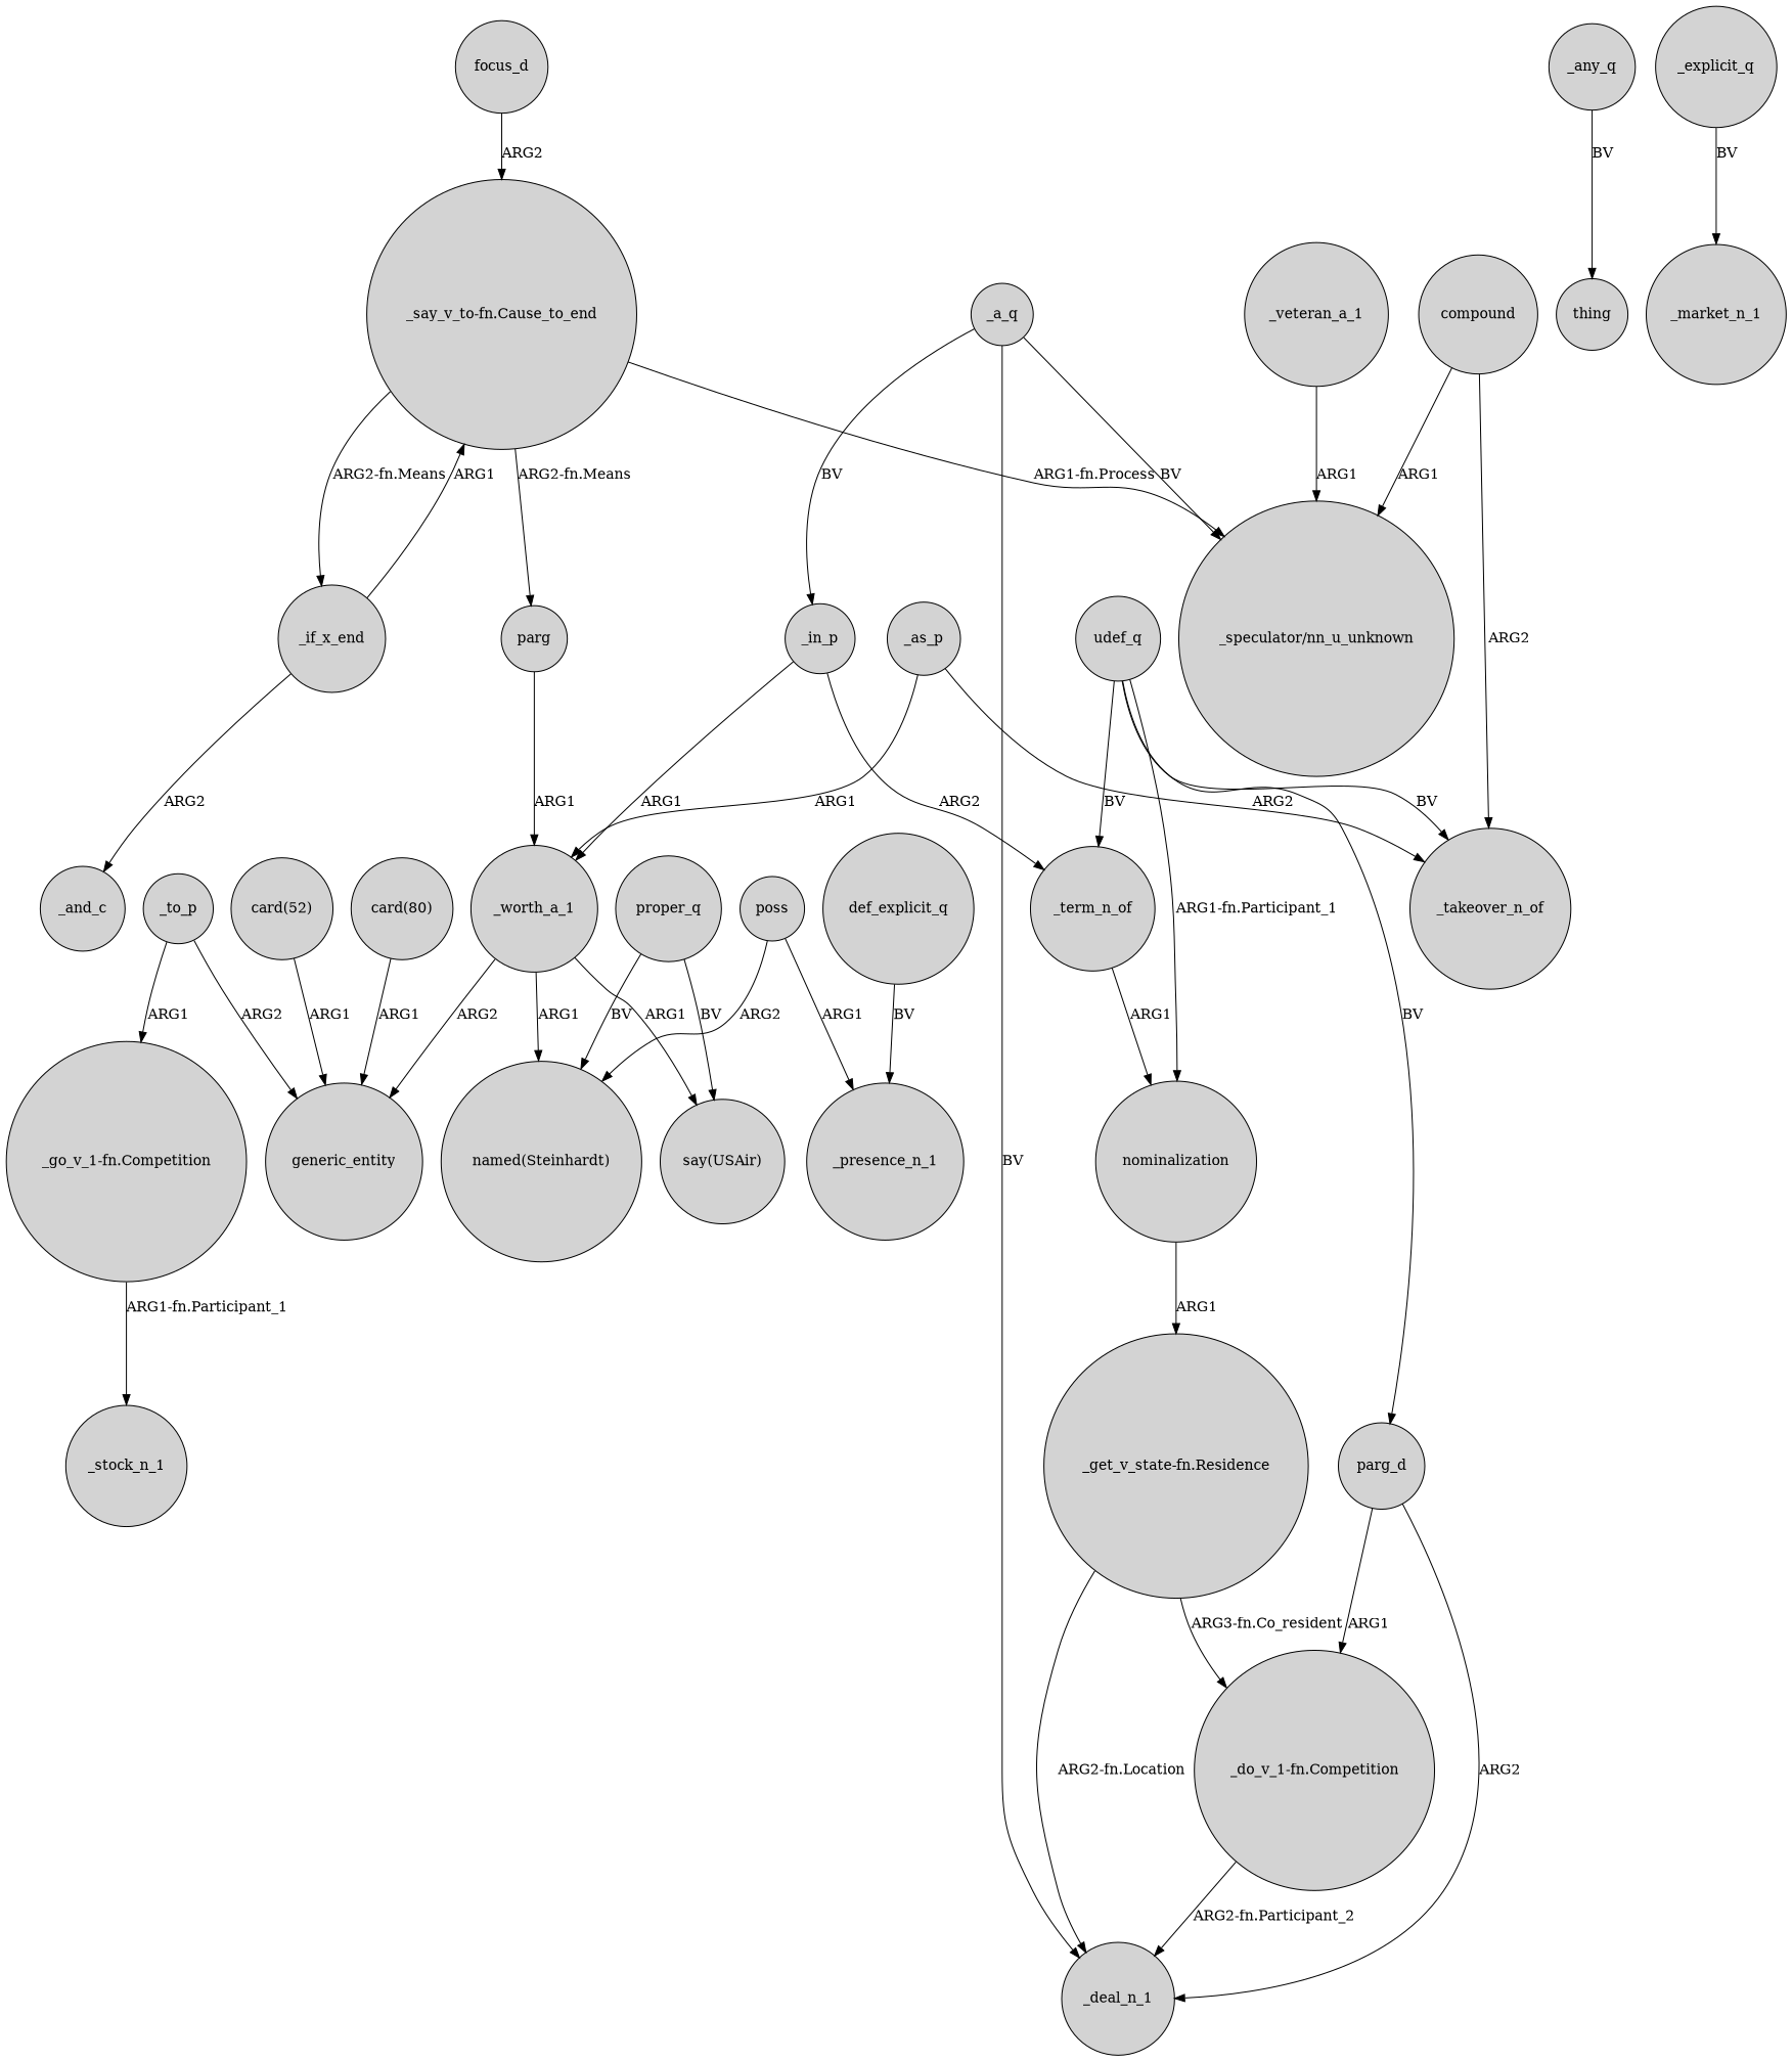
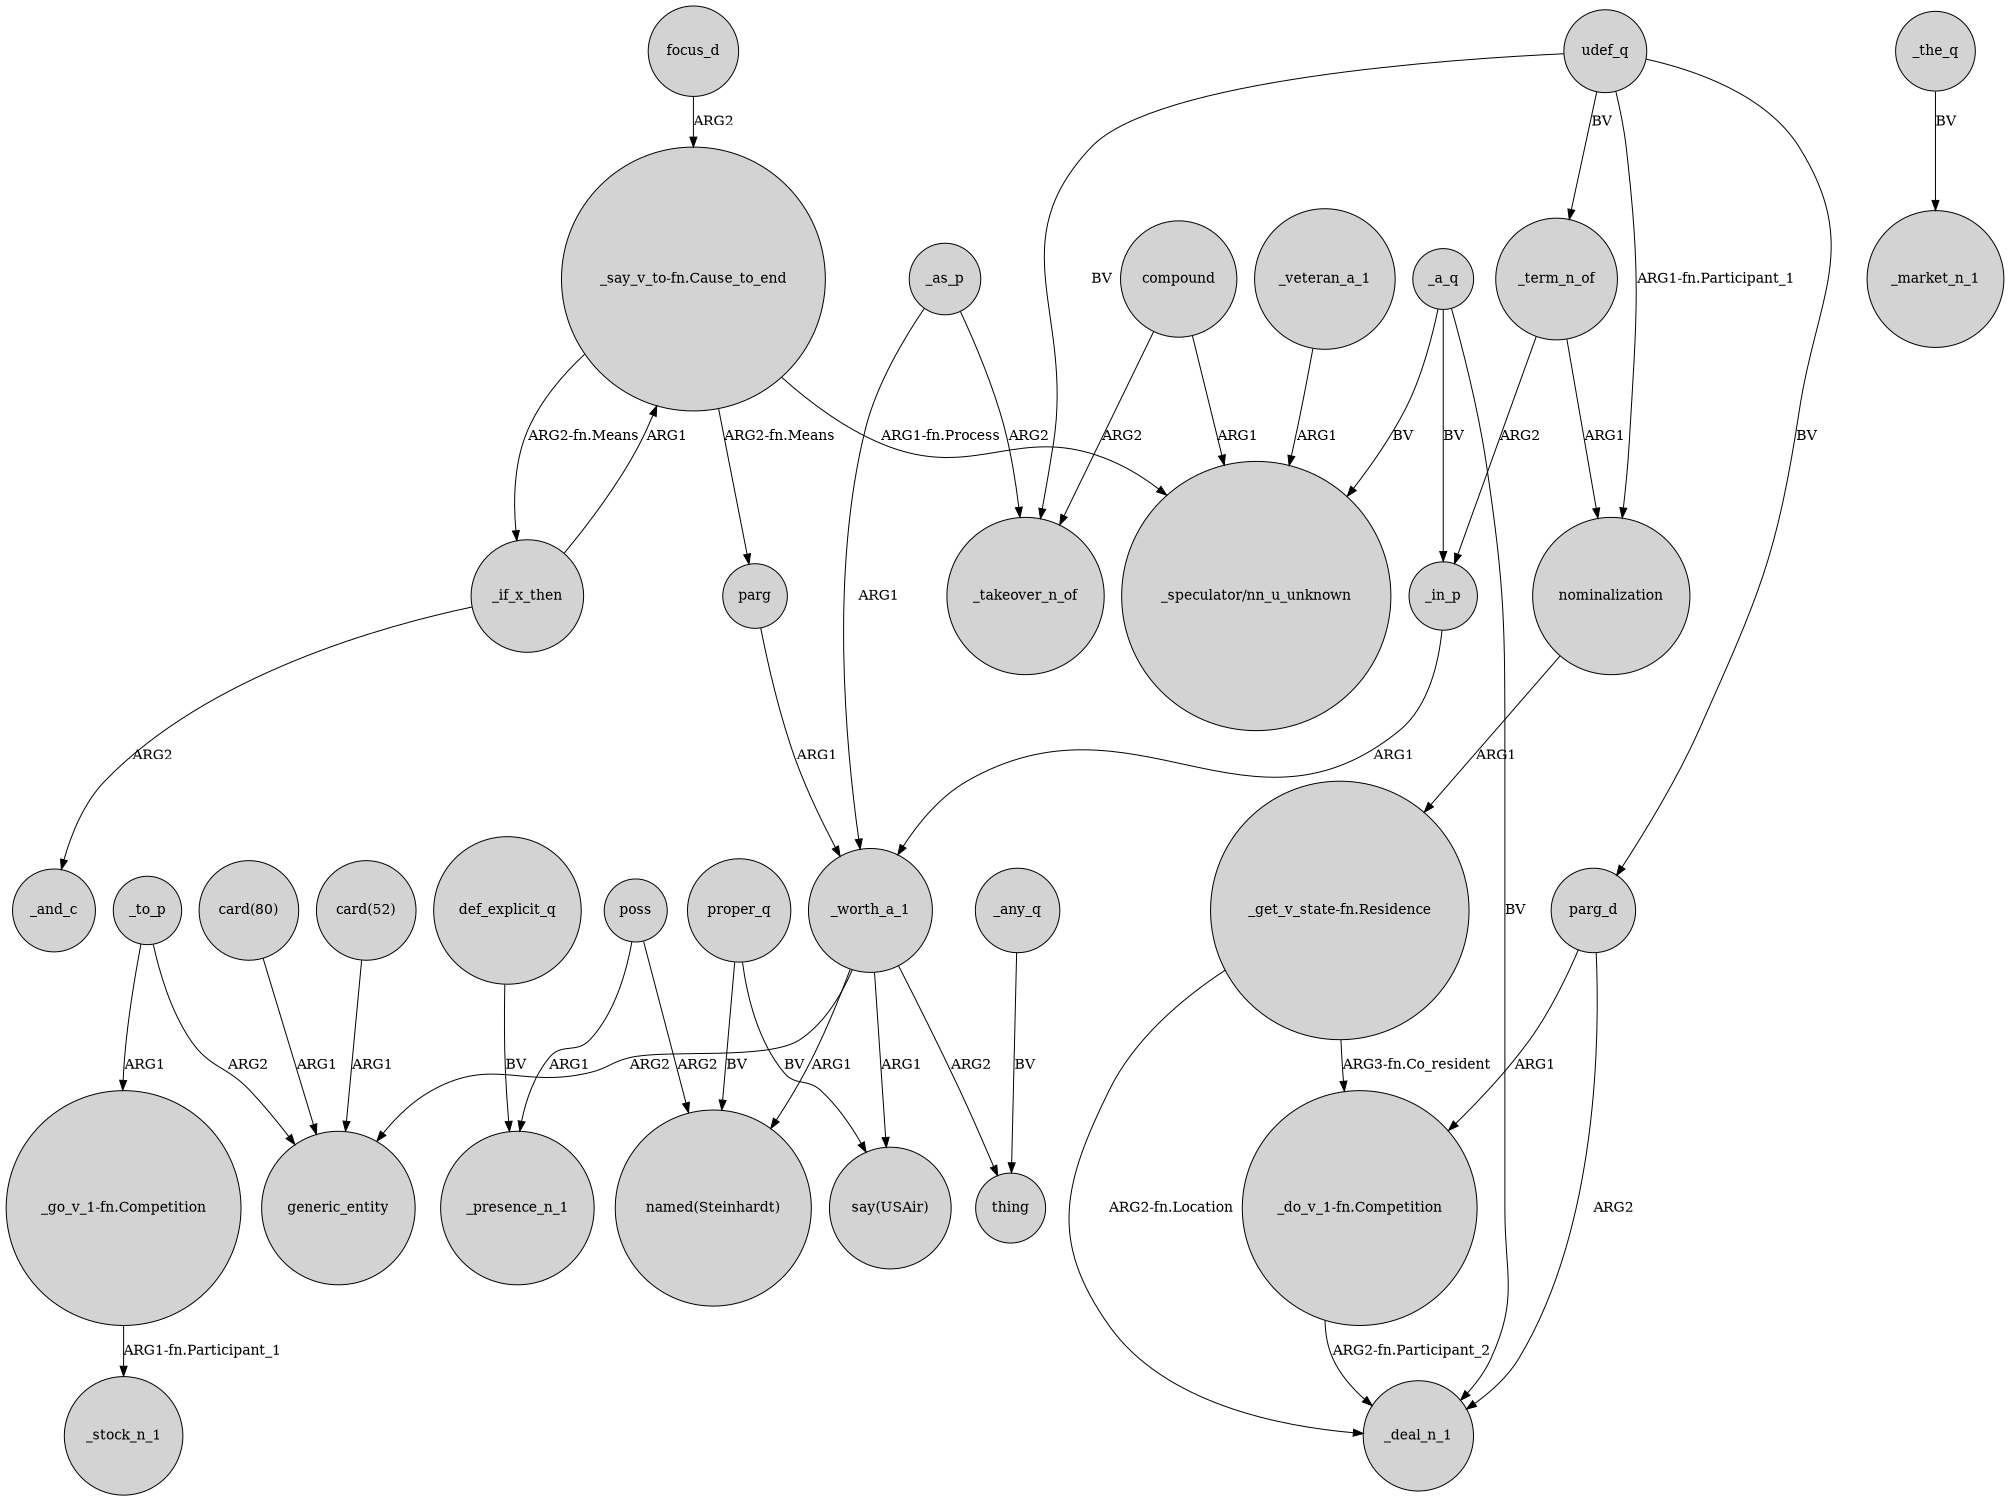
  digraph {
    node [shape=circle style=filled]
    n1 [label="say(USAir)"]
    _worth_a_1
    generic_entity
    thing
    "named(Steinhardt)"
    udef_q
    _term_n_of
    nominalization
    _takeover_n_of
    parg_d
    "_get_v_state-fn.Residence"
    _a_q
    _deal_n_1
    "_speculator/nn_u_unknown"
    _in_p
    poss
    _presence_n_1
    _to_p
    "_go_v_1-fn.Competition"
    _stock_n_1
    "_do_v_1-fn.Competition"
    def_explicit_q
    "_say_v_to-fn.Cause_to_end"
-   _if_x_then [label=_if_x_end]
+   _if_x_then
    n25 [label=parg]
    _and_c
    proper_q
    _veteran_a_1
    "card(80)"
    _any_q
    _as_p
-   _the_q [label=_explicit_q]
+   _the_q
    _market_n_1
    "card(52)"
    focus_d
    compound
    _worth_a_1 -> n1 [label=ARG1]
    _worth_a_1 -> generic_entity [label=ARG2]
+   _worth_a_1 -> thing [label=ARG2]
    _worth_a_1 -> "named(Steinhardt)" [label=ARG1]
    udef_q -> _term_n_of [label=BV]
    udef_q -> nominalization [label="ARG1-fn.Participant_1"]
    udef_q -> _takeover_n_of [label=BV]
    udef_q -> parg_d [label=BV]
    _term_n_of -> nominalization [label=ARG1]
    nominalization -> "_get_v_state-fn.Residence" [label=ARG1]
    parg_d -> _deal_n_1 [label=ARG2]
    parg_d -> "_do_v_1-fn.Competition" [label=ARG1]
    "_get_v_state-fn.Residence" -> _deal_n_1 [label="ARG2-fn.Location"]
    "_get_v_state-fn.Residence" -> "_do_v_1-fn.Competition" [label="ARG3-fn.Co_resident"]
    _a_q -> _deal_n_1 [label=BV]
    _a_q -> "_speculator/nn_u_unknown" [label=BV]
    _a_q -> _in_p [label=BV]
    _in_p -> _worth_a_1 [label=ARG1]
-   _in_p -> _term_n_of [label=ARG2]
+   _term_n_of -> _in_p [label=ARG2]
    poss -> "named(Steinhardt)" [label=ARG2]
    poss -> _presence_n_1 [label=ARG1]
    _to_p -> generic_entity [label=ARG2]
    _to_p -> "_go_v_1-fn.Competition" [label=ARG1]
    "_go_v_1-fn.Competition" -> _stock_n_1 [label="ARG1-fn.Participant_1"]
    "_do_v_1-fn.Competition" -> _deal_n_1 [label="ARG2-fn.Participant_2"]
    def_explicit_q -> _presence_n_1 [label=BV]
    "_say_v_to-fn.Cause_to_end" -> "_speculator/nn_u_unknown" [label="ARG1-fn.Process"]
    "_say_v_to-fn.Cause_to_end" -> _if_x_then [label="ARG2-fn.Means"]
    "_say_v_to-fn.Cause_to_end" -> n25 [label="ARG2-fn.Means"]
    _if_x_then -> "_say_v_to-fn.Cause_to_end" [label=ARG1]
    _if_x_then -> _and_c [label=ARG2]
    n25 -> _worth_a_1 [label=ARG1]
    proper_q -> n1 [label=BV]
    proper_q -> "named(Steinhardt)" [label=BV]
    _veteran_a_1 -> "_speculator/nn_u_unknown" [label=ARG1]
    "card(80)" -> generic_entity [label=ARG1]
    _any_q -> thing [label=BV]
    _as_p -> _worth_a_1 [label=ARG1]
    _as_p -> _takeover_n_of [label=ARG2]
    _the_q -> _market_n_1 [label=BV]
    "card(52)" -> generic_entity [label=ARG1]
    focus_d -> "_say_v_to-fn.Cause_to_end" [label=ARG2]
    compound -> _takeover_n_of [label=ARG2]
    compound -> "_speculator/nn_u_unknown" [label=ARG1]
  }
